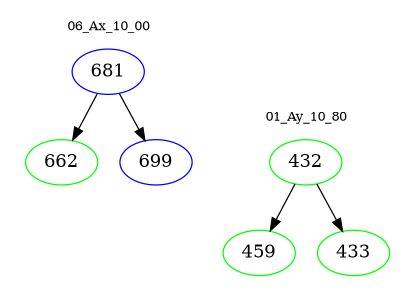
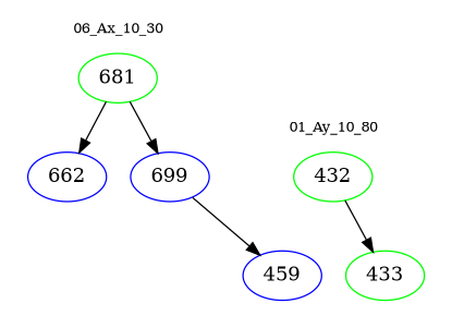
  digraph {
    node [color=green]
    edge [color=black]
-   n1 [color=blue label=681]
-   n2 [label=662]
+   n1 [label=681]
+   n2 [color=blue label=662]
    n3 [color=blue label=699]
    n4 [label=432]
    n5 [label=433]
-   n6 [label=459]
+   n6 [color=blue label=459]
    subgraph cluster_1 {
      color=white
      fontsize=10
-     label="06_Ax_10_00"
+     label="06_Ax_10_30"
      n1
      n2
      n3
    }
    subgraph cluster_2 {
      color=white
      fontsize=10
      label="01_Ay_10_80"
      n4
      n5
      n6
    }
    n1 -> n2
    n1 -> n3
    n4 -> n5
-   n4 -> n6
+   n3 -> n6
  }
